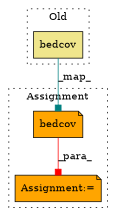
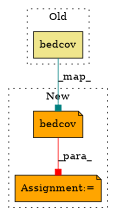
  digraph {
    node [a=32 l="7,1" shape=note style=filled fillcolor=orange]
    edge [arrowhead=box]
    n1 [label=bedcov s="6351,6386"]
    n2 [a=7 l=1 label="Assignment:=" s=7215]
    n3 [label=bedcov s="6306,6341" shape=box fillcolor=khaki]
    subgraph cluster_1 {
-     label=Assignment
+     label=New
      style=dotted
      n1
      n2
    }
    subgraph cluster_2 {
      label=Old
      style=dotted
      n3
    }
    n1 -> n2 [label=_para_ color=red]
    n3 -> n1 [label=_map_ color=teal]
  }
